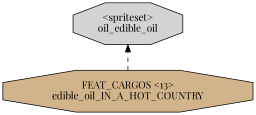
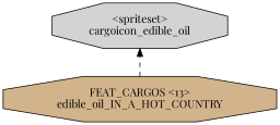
  digraph {
    rankdir=BT
    fontname="Playfair Display"
    node [style=filled shape=octagon fontname="Playfair Display"]
-   n1 [fillcolor=lightgrey label="<spriteset>\noil_edible_oil"]
+   n1 [fillcolor=lightgrey label="<spriteset>\ncargoicon_edible_oil"]
    n2 [fillcolor=tan label="FEAT_CARGOS <13>\nedible_oil_IN_A_HOT_COUNTRY"]
    n2 -> n1 [style=dashed fontname="Playfair Display"]
  }
